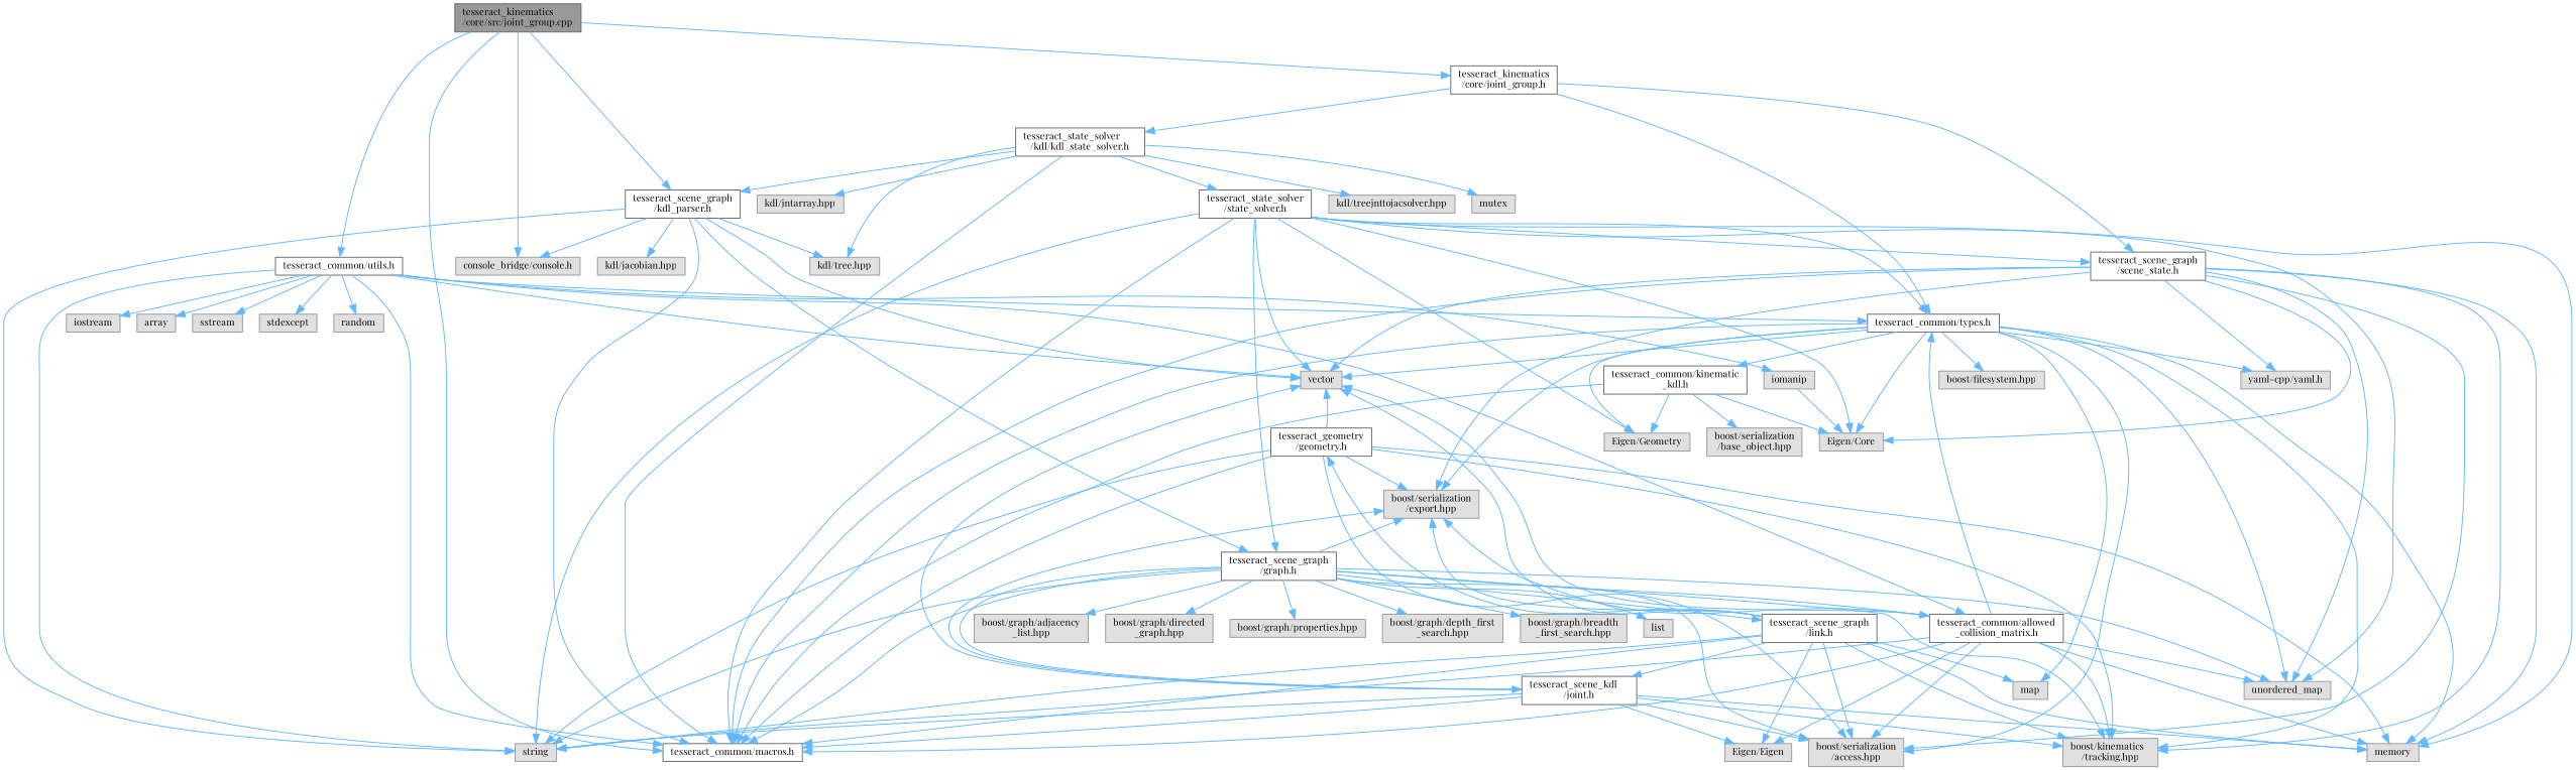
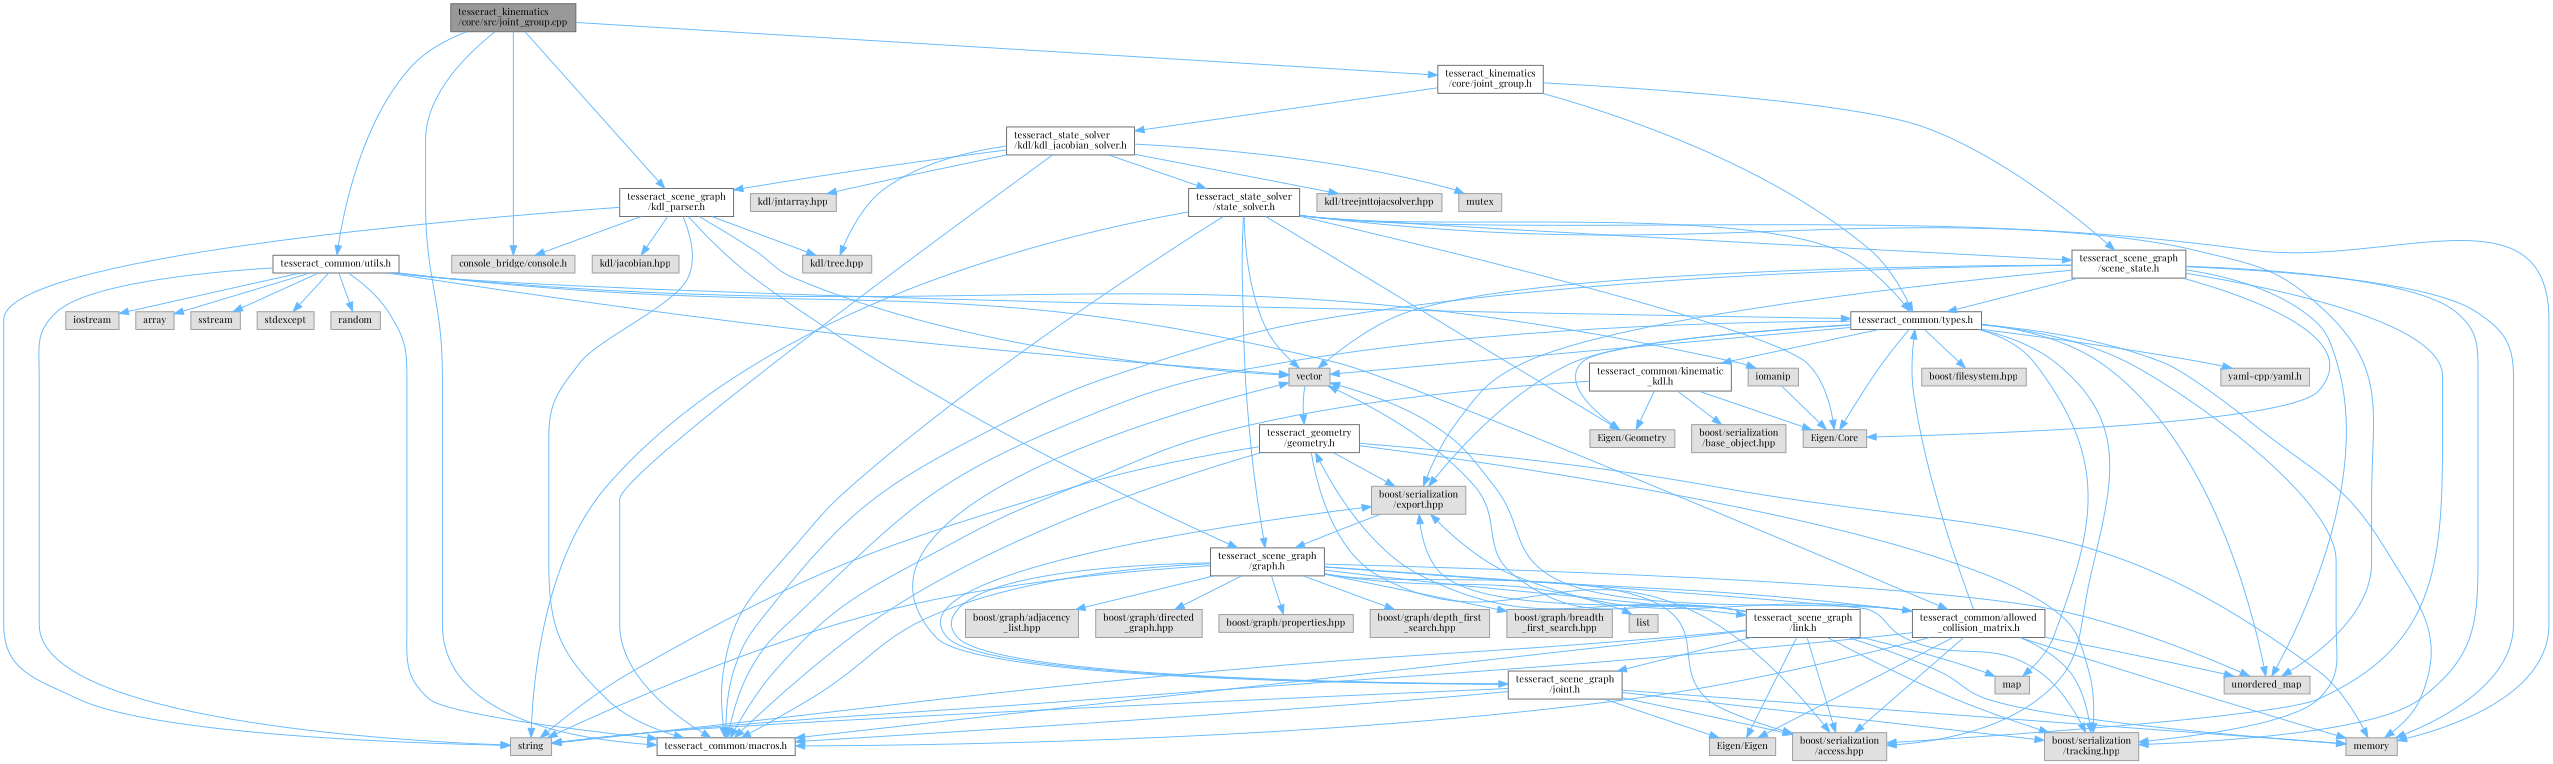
  digraph {
    fontname="Playfair Display"
    node [color=grey60 fillcolor="#E0E0E0" fontname="Playfair Display" fontsize=10 shape=box style=filled]
    edge [color=steelblue1 fontname="Playfair Display" fontsize=10 labelfontname=Helvetica labelfontsize=10 style=solid]
    n1 [color=gray40 fillcolor=grey60 fontcolor=black height=0.2 label="tesseract_kinematics\l/core/src/joint_group.cpp" width=0.4]
    n2 [color=grey40 fillcolor=white height=0.2 label="tesseract_common/macros.h" width=0.4]
    n3 [height=0.2 label="console_bridge/console.h" width=0.4]
    n4 [color=grey40 fillcolor=white height=0.2 label="tesseract_kinematics\l/core/joint_group.h" width=0.4]
    n5 [color=grey40 fillcolor=white height=0.2 label="tesseract_scene_graph\l/kdl_parser.h" width=0.4]
    n6 [color=grey40 fillcolor=white height=0.2 label="tesseract_common/utils.h" width=0.4]
    n7 [color=grey40 fillcolor=white height=0.2 label="tesseract_common/types.h" width=0.4]
    n8 [color=grey40 fillcolor=white height=0.2 label="tesseract_scene_graph\l/scene_state.h" width=0.4]
-   n9 [color=grey40 fillcolor=white height=0.2 label="tesseract_state_solver\l/kdl/kdl_state_solver.h" width=0.4]
+   n9 [color=grey40 fillcolor=white height=0.2 label="tesseract_state_solver\l/kdl/kdl_jacobian_solver.h" width=0.4]
    n10 [height=0.2 label=vector width=0.4]
    n11 [height=0.2 label="kdl/tree.hpp" width=0.4]
    n12 [height=0.2 label=string width=0.4]
    n13 [color=grey40 fillcolor=white height=0.2 label="tesseract_scene_graph\l/graph.h" width=0.4]
    n14 [height=0.2 label="kdl/jacobian.hpp" width=0.4]
    n15 [color=grey40 fillcolor=white height=0.2 label="tesseract_common/allowed\l_collision_matrix.h" width=0.4]
    n16 [height=0.2 label=array width=0.4]
    n17 [height=0.2 label=sstream width=0.4]
    n18 [height=0.2 label=stdexcept width=0.4]
    n19 [height=0.2 label=random width=0.4]
    n20 [height=0.2 label=iomanip width=0.4]
    n21 [height=0.2 label=iostream width=0.4]
    n22 [height=0.2 label="boost/serialization\l/access.hpp" width=0.4]
    n23 [height=0.2 label="Eigen/Core" width=0.4]
    n24 [height=0.2 label="Eigen/Geometry" width=0.4]
    n25 [height=0.2 label=memory width=0.4]
    n26 [height=0.2 label=map width=0.4]
    n27 [height=0.2 label=unordered_map width=0.4]
    n28 [height=0.2 label="boost/filesystem.hpp" width=0.4]
    n29 [height=0.2 label="yaml-cpp/yaml.h" width=0.4]
    n30 [color=grey40 fillcolor=white height=0.2 label="tesseract_common/kinematic\l_kdl.h" width=0.4]
    n31 [height=0.2 label="boost/serialization\l/export.hpp" width=0.4]
-   n32 [height=0.2 label="boost/kinematics\l/tracking.hpp" width=0.4]
+   n32 [height=0.2 label="boost/serialization\l/tracking.hpp" width=0.4]
    n33 [height=0.2 label="kdl/jntarray.hpp" width=0.4]
    n34 [height=0.2 label="kdl/treejnttojacsolver.hpp" width=0.4]
    n35 [height=0.2 label=mutex width=0.4]
    n36 [color=grey40 fillcolor=white height=0.2 label="tesseract_state_solver\l/state_solver.h" width=0.4]
    n37 [height=0.2 label="boost/serialization\l/base_object.hpp" width=0.4]
    n38 [height=0.2 label="boost/graph/adjacency\l_list.hpp" width=0.4]
    n39 [height=0.2 label="boost/graph/directed\l_graph.hpp" width=0.4]
    n40 [height=0.2 label="boost/graph/properties.hpp" width=0.4]
    n41 [height=0.2 label="boost/graph/depth_first\l_search.hpp" width=0.4]
    n42 [height=0.2 label="boost/graph/breadth\l_first_search.hpp" width=0.4]
    n43 [height=0.2 label=list width=0.4]
    n44 [color=grey40 fillcolor=white height=0.2 label="tesseract_scene_graph\l/link.h" width=0.4]
-   n45 [color=grey40 fillcolor=white height=0.2 label="tesseract_scene_kdl\l/joint.h" width=0.4]
+   n45 [color=grey40 fillcolor=white height=0.2 label="tesseract_scene_graph\l/joint.h" width=0.4]
    n46 [height=0.2 label="Eigen/Eigen" width=0.4]
    n47 [color=grey40 fillcolor=white height=0.2 label="tesseract_geometry\l/geometry.h" width=0.4]
    n1 -> n2
    n1 -> n3
    n1 -> n4
    n1 -> n5
    n1 -> n6
    n4 -> n7
    n4 -> n8
    n4 -> n9
    n5 -> n2
    n5 -> n3
    n5 -> n10
    n5 -> n11
    n5 -> n12
    n5 -> n13
    n5 -> n14
    n6 -> n2
    n6 -> n7
    n6 -> n10
    n6 -> n12
    n6 -> n15
    n6 -> n16
    n6 -> n17
    n6 -> n18
    n6 -> n19
    n6 -> n20
    n6 -> n21
    n7 -> n2
    n7 -> n10
    n7 -> n22
    n7 -> n23
    n7 -> n24
    n7 -> n25
    n7 -> n26
    n7 -> n27
    n7 -> n28
    n7 -> n29
    n7 -> n30
    n7 -> n31
    n7 -> n32
    n8 -> n2
-   n8 -> n29
+   n8 -> n7
    n8 -> n10
    n8 -> n22
    n8 -> n23
    n8 -> n25
    n8 -> n27
    n8 -> n31
    n8 -> n32
    n9 -> n2
    n9 -> n5
    n9 -> n11
    n9 -> n33
    n9 -> n34
    n9 -> n35
    n9 -> n36
    n13 -> n2
    n13 -> n12
    n13 -> n15
    n13 -> n22
    n13 -> n27
-   n13 -> n31
+   n31 -> n13
    n13 -> n32
    n13 -> n38
    n13 -> n39
    n13 -> n40
    n13 -> n41
    n13 -> n42
    n13 -> n43
    n13 -> n44
    n13 -> n45
    n15 -> n2
    n15 -> n7
    n15 -> n10
    n15 -> n12
    n15 -> n22
    n15 -> n25
    n15 -> n27
    n15 -> n31
    n15 -> n32
    n15 -> n46
    n20 -> n23
    n30 -> n2
    n30 -> n23
    n30 -> n24
    n30 -> n37
    n36 -> n2
    n36 -> n7
    n36 -> n8
    n36 -> n10
    n36 -> n12
    n36 -> n13
    n36 -> n23
    n36 -> n24
    n36 -> n25
    n36 -> n27
    n44 -> n2
    n44 -> n10
    n44 -> n12
    n44 -> n22
    n44 -> n25
    n44 -> n26
    n44 -> n31
    n44 -> n32
    n44 -> n45
    n44 -> n46
    n44 -> n47
    n45 -> n2
    n45 -> n10
    n45 -> n12
    n45 -> n22
    n45 -> n25
    n45 -> n31
    n45 -> n32
    n45 -> n46
    n47 -> n2
-   n47 -> n10
+   n10 -> n47
    n47 -> n12
    n47 -> n22
    n47 -> n25
    n47 -> n31
    n47 -> n32
  }
